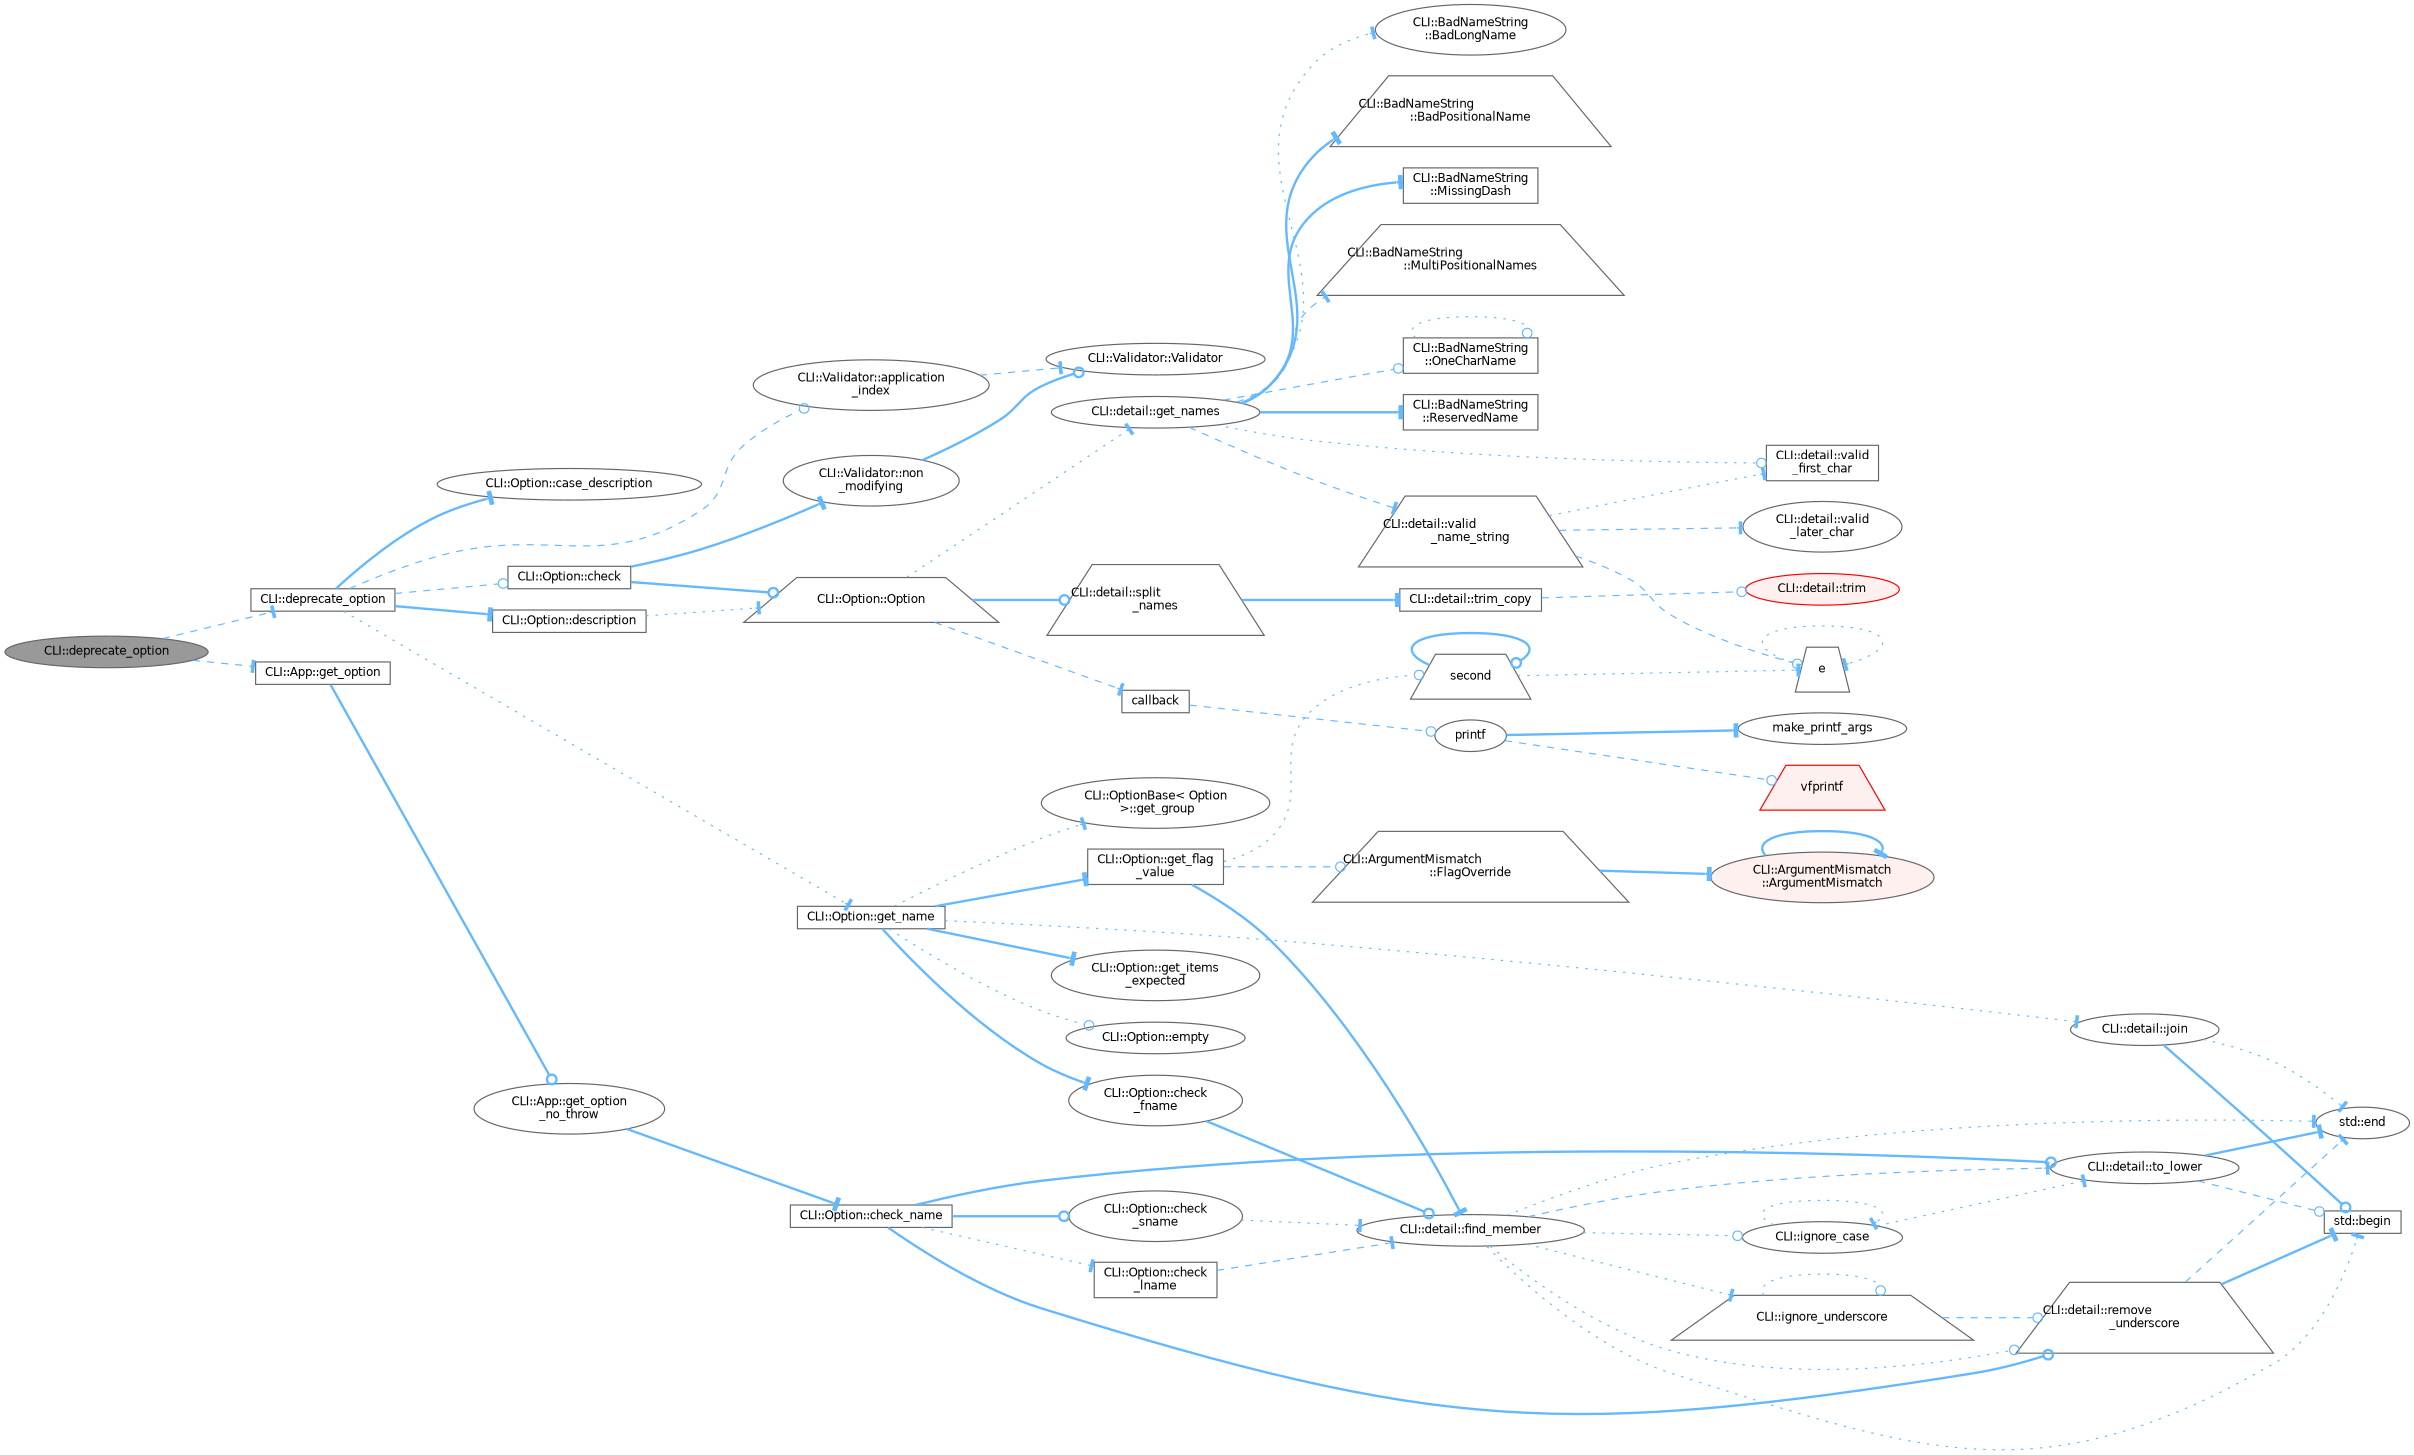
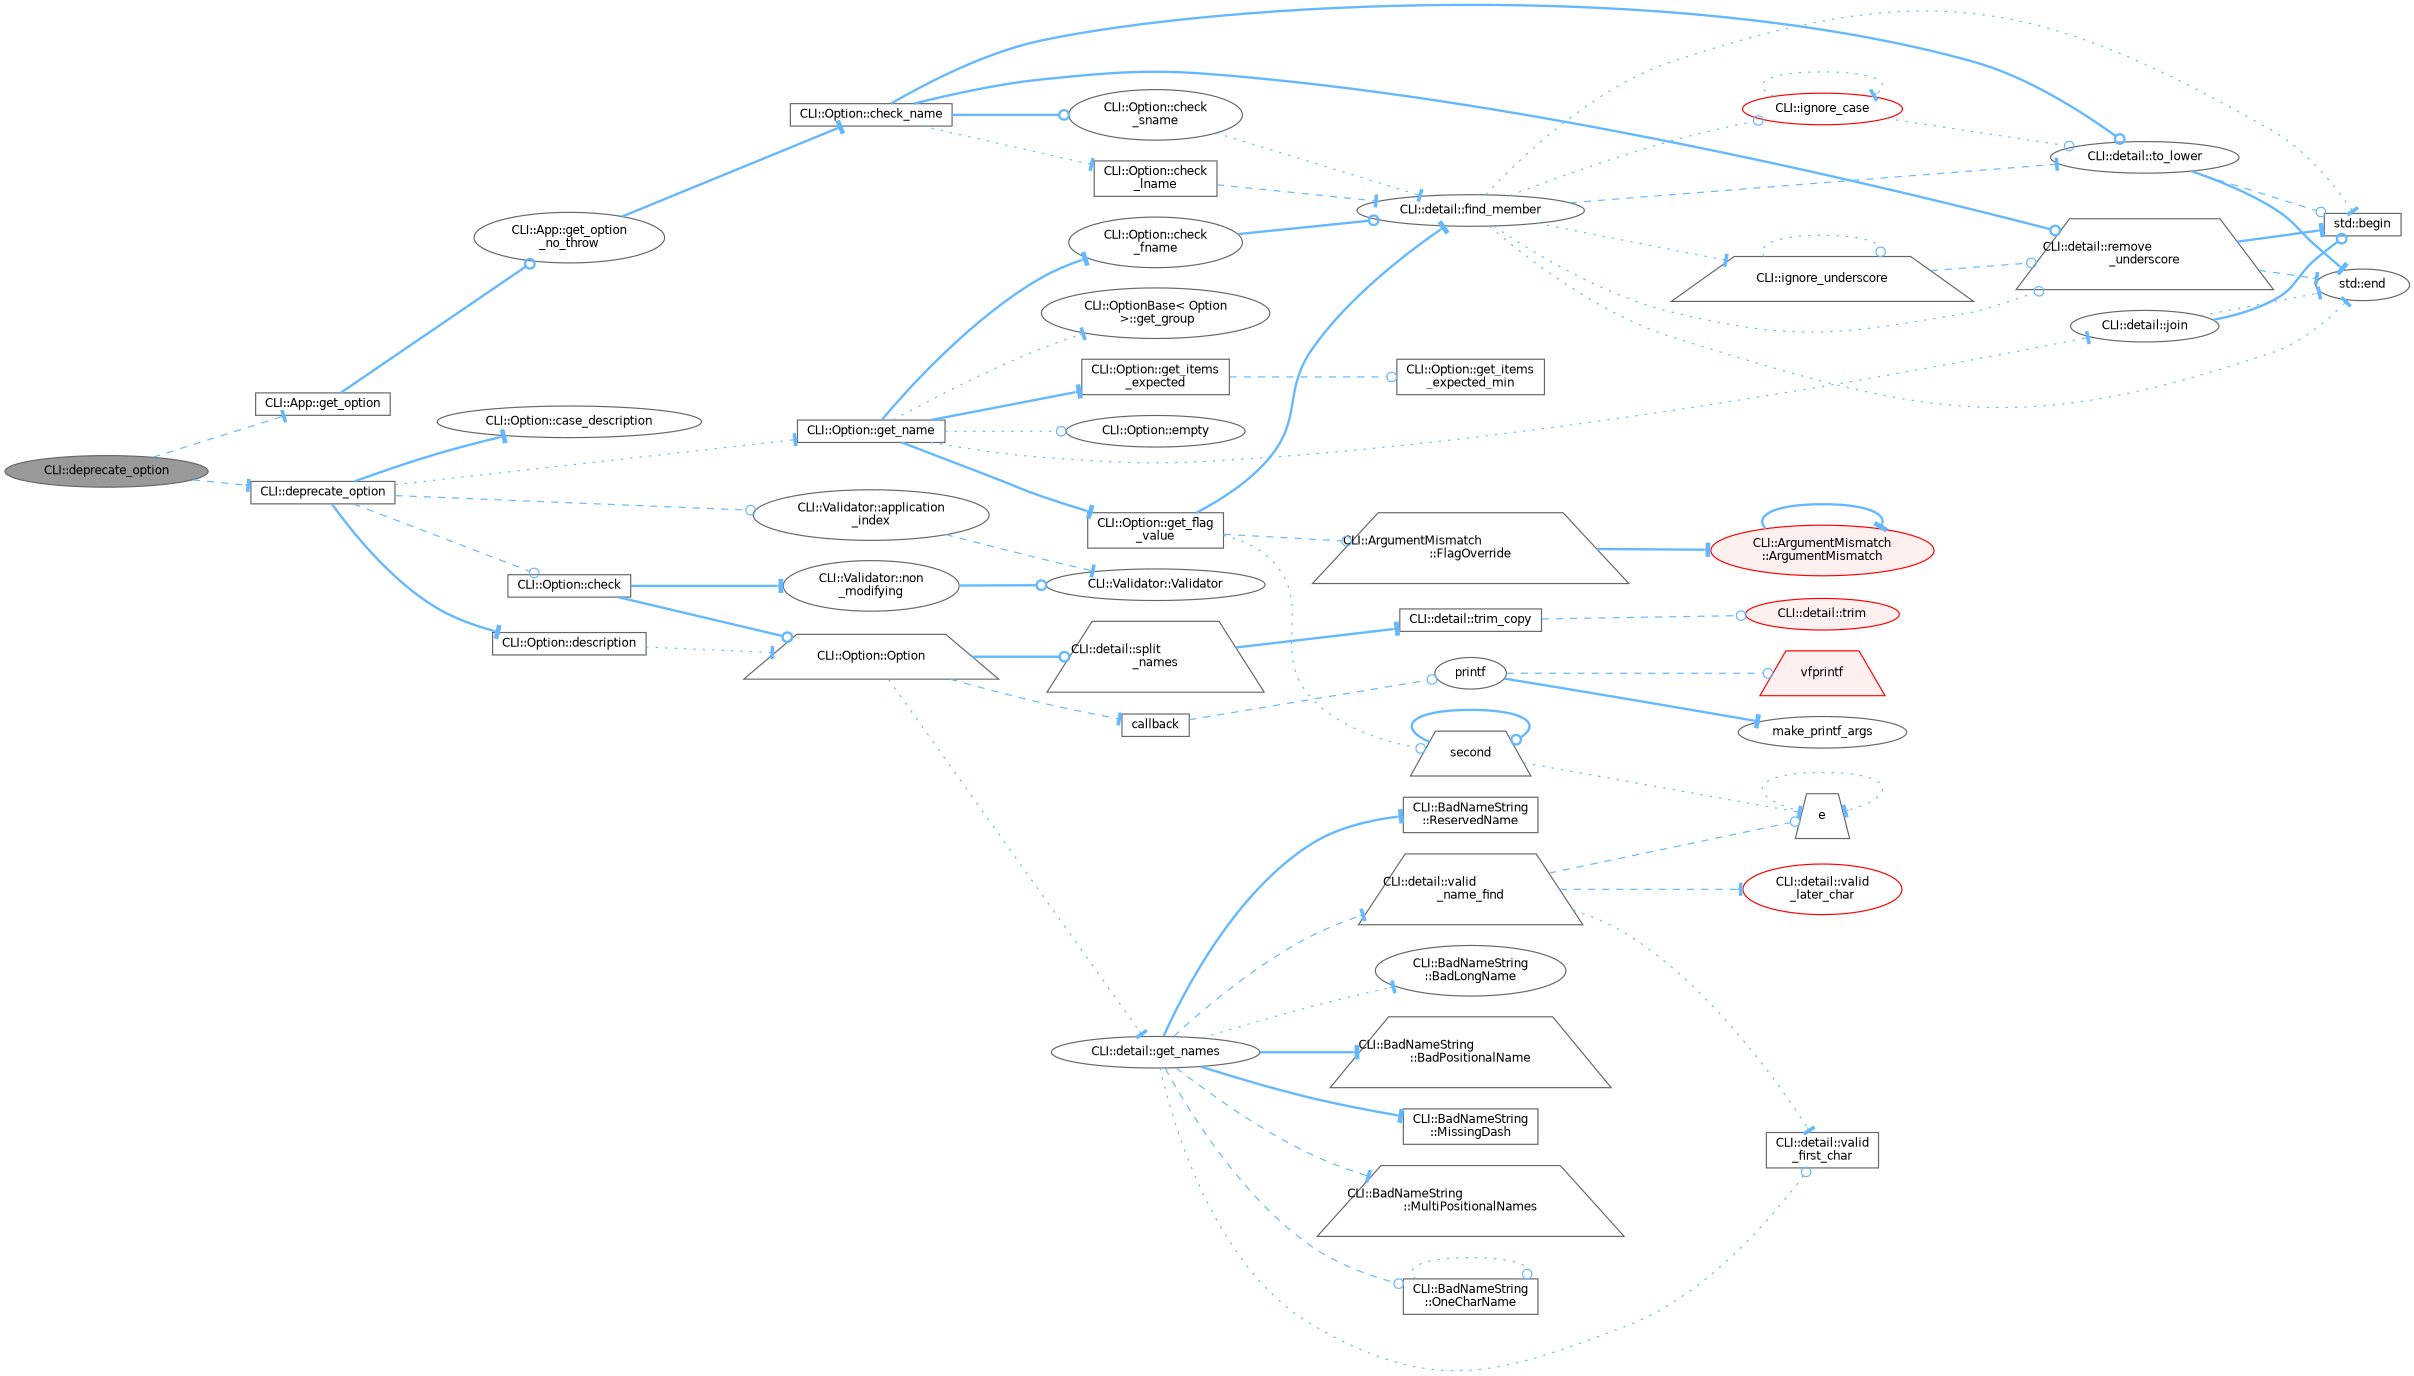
  digraph {
    rankdir=LR
    node [color=grey40 fillcolor=white fontname=Helvetica fontsize=10 shape=ellipse style=filled]
    edge [arrowhead=tee color=steelblue1 fontname=Helvetica fontsize=10 labelfontname=Helvetica labelfontsize=10 style=bold]
    n1 [color=gray40 fillcolor=grey60 fontcolor=black height=0.2 label="CLI::deprecate_option" width=0.4]
    n2 [height=0.2 label="CLI::deprecate_option" shape=box width=0.4]
    n3 [height=0.2 label="CLI::App::get_option" shape=box width=0.4]
    n4 [height=0.2 label="CLI::Validator::application\l_index" width=0.4]
    n5 [height=0.2 label="CLI::Option::check" shape=box width=0.4]
    n6 [height=0.2 label="CLI::Option::description" shape=box width=0.4]
    n7 [height=0.2 label="CLI::Option::case_description" width=0.4]
    n8 [height=0.2 label="CLI::Option::get_name" shape=box width=0.4]
    n9 [height=0.2 label="CLI::App::get_option\l_no_throw" width=0.4]
    n10 [height=0.2 label="CLI::Validator::Validator" width=0.4]
    n11 [height=0.2 label="CLI::Validator::non\l_modifying" width=0.4]
    n12 [height=0.2 label="CLI::Option::Option" shape=trapezium width=0.4]
    n13 [height=0.2 label="CLI::Option::check\l_fname" width=0.4]
    n14 [height=0.2 label="CLI::Option::empty" width=0.4]
    n15 [height=0.2 label="CLI::Option::get_flag\l_value" shape=box width=0.4]
    n16 [height=0.2 label="CLI::OptionBase\< Option\l \>::get_group" width=0.4]
-   n17 [height=0.2 label="CLI::Option::get_items\l_expected" width=0.4]
+   n17 [height=0.2 label="CLI::Option::get_items\l_expected" shape=box width=0.4]
    n18 [height=0.2 label="CLI::detail::join" width=0.4]
    n19 [height=0.2 label=callback shape=box width=0.4]
    n20 [height=0.2 label="CLI::detail::get_names" width=0.4]
    n21 [height=0.2 label="CLI::detail::split\l_names" shape=trapezium width=0.4]
    n22 [height=0.2 label=printf width=0.4]
    n23 [height=0.2 label="CLI::BadNameString\l::BadLongName" width=0.4]
    n24 [height=0.2 label="CLI::BadNameString\l::BadPositionalName" shape=trapezium width=0.4]
    n25 [height=0.2 label="CLI::BadNameString\l::MissingDash" shape=box width=0.4]
    n26 [height=0.2 label="CLI::BadNameString\l::MultiPositionalNames" shape=trapezium width=0.4]
    n27 [height=0.2 label="CLI::BadNameString\l::OneCharName" shape=box width=0.4]
    n28 [height=0.2 label="CLI::BadNameString\l::ReservedName" shape=box width=0.4]
    n29 [height=0.2 label="CLI::detail::valid\l_first_char" shape=box width=0.4]
-   n30 [height=0.2 label="CLI::detail::valid\l_name_string" shape=trapezium width=0.4]
+   n30 [height=0.2 label="CLI::detail::valid\l_name_find" shape=trapezium width=0.4]
    n31 [height=0.2 label="CLI::detail::trim_copy" shape=box width=0.4]
    n32 [height=0.2 label=make_printf_args width=0.4]
    n33 [color=red fillcolor="#FFF0F0" height=0.2 label=vfprintf shape=trapezium width=0.4]
    n34 [height=0.2 label=e shape=trapezium width=0.4]
-   n35 [height=0.2 label="CLI::detail::valid\l_later_char" width=0.4]
+   n35 [color=red height=0.2 label="CLI::detail::valid\l_later_char" width=0.4]
    n36 [color=red fillcolor="#FFF0F0" height=0.2 label="CLI::detail::trim" width=0.4]
    n37 [height=0.2 label="CLI::detail::find_member" width=0.4]
    n38 [height=0.2 label="CLI::ArgumentMismatch\l::FlagOverride" shape=trapezium width=0.4]
    n39 [height=0.2 label=second shape=trapezium width=0.4]
+   n40 [height=0.2 label="CLI::Option::get_items\l_expected_min" shape=box width=0.4]
    n41 [height=0.2 label="std::begin" shape=box width=0.4]
    n42 [height=0.2 label="std::end" width=0.4]
-   n43 [height=0.2 label="CLI::ignore_case" width=0.4]
+   n43 [color=red height=0.2 label="CLI::ignore_case" width=0.4]
    n44 [height=0.2 label="CLI::detail::to_lower" width=0.4]
    n45 [height=0.2 label="CLI::ignore_underscore" shape=trapezium width=0.4]
    n46 [height=0.2 label="CLI::detail::remove\l_underscore" shape=trapezium width=0.4]
-   n47 [fillcolor="#FFF0F0" height=0.2 label="CLI::ArgumentMismatch\l::ArgumentMismatch" width=0.4]
+   n47 [color=red fillcolor="#FFF0F0" height=0.2 label="CLI::ArgumentMismatch\l::ArgumentMismatch" width=0.4]
    n48 [height=0.2 label="CLI::Option::check_name" shape=box width=0.4]
    n49 [height=0.2 label="CLI::Option::check\l_lname" shape=box width=0.4]
    n50 [height=0.2 label="CLI::Option::check\l_sname" width=0.4]
    n1 -> n2 [style=dashed]
    n1 -> n3 [style=dashed]
    n2 -> n4 [arrowhead=odot style=dashed]
    n2 -> n5 [arrowhead=odot style=dashed]
    n2 -> n6
    n2 -> n7
    n2 -> n8 [style=dotted]
    n3 -> n9 [arrowhead=odot]
    n4 -> n10 [style=dashed]
    n5 -> n11
    n5 -> n12 [arrowhead=odot]
    n6 -> n12 [style=dotted]
    n8 -> n13
    n8 -> n14 [arrowhead=odot style=dotted]
    n8 -> n15
    n8 -> n16 [style=dotted]
    n8 -> n17
    n8 -> n18 [style=dotted]
    n9 -> n48
    n11 -> n10 [arrowhead=odot]
    n12 -> n19 [style=dashed]
    n12 -> n20 [style=dotted]
    n12 -> n21 [arrowhead=odot]
    n13 -> n37 [arrowhead=odot]
    n15 -> n37
    n15 -> n38 [arrowhead=odot style=dashed]
    n15 -> n39 [arrowhead=odot style=dotted]
+   n17 -> n40 [arrowhead=odot style=dashed]
    n18 -> n41 [arrowhead=odot]
    n18 -> n42 [style=dotted]
    n19 -> n22 [arrowhead=odot style=dashed]
    n20 -> n23 [style=dotted]
    n20 -> n24
    n20 -> n25
    n20 -> n26 [style=dashed]
    n20 -> n27 [arrowhead=odot style=dashed]
    n20 -> n28
    n20 -> n29 [arrowhead=odot style=dotted]
    n20 -> n30 [style=dashed]
    n21 -> n31
    n22 -> n32
    n22 -> n33 [arrowhead=odot style=dashed]
    n27 -> n27 [arrowhead=odot style=dotted]
    n30 -> n29 [style=dotted]
    n30 -> n34 [arrowhead=odot style=dashed]
    n30 -> n35 [style=dashed]
    n31 -> n36 [arrowhead=odot style=dashed]
    n34 -> n34 [style=dotted]
    n37 -> n41 [style=dotted]
    n37 -> n42 [style=dotted]
    n37 -> n43 [arrowhead=odot style=dotted]
    n37 -> n44 [style=dashed]
    n37 -> n45 [style=dotted]
    n37 -> n46 [arrowhead=odot style=dotted]
    n38 -> n47
    n39 -> n34 [style=dotted]
    n39 -> n39 [arrowhead=odot]
    n43 -> n43 [style=dotted]
-   n43 -> n44 [style=dotted]
+   n43 -> n44 [arrowhead=odot style=dotted]
    n44 -> n41 [arrowhead=odot style=dashed]
    n44 -> n42
    n45 -> n45 [arrowhead=odot style=dotted]
    n45 -> n46 [arrowhead=odot style=dashed]
    n46 -> n41
    n46 -> n42 [style=dashed]
    n47 -> n47
    n48 -> n44 [arrowhead=odot]
    n48 -> n46 [arrowhead=odot]
    n48 -> n49 [style=dotted]
    n48 -> n50 [arrowhead=odot]
    n49 -> n37 [style=dashed]
    n50 -> n37 [style=dotted]
  }
